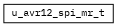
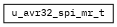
  digraph {
    rankdir=LR
    fontname="IBM Plex Mono"
-   n1 [color=black fillcolor=white fontname="IBM Plex Mono" fontsize=10 height=0.2 label=u_avr12_spi_mr_t shape=record style=filled width=0.4]
+   n1 [color=black fillcolor=white fontname="IBM Plex Mono" fontsize=10 height=0.2 label=u_avr32_spi_mr_t shape=record style=filled width=0.4]
  }
